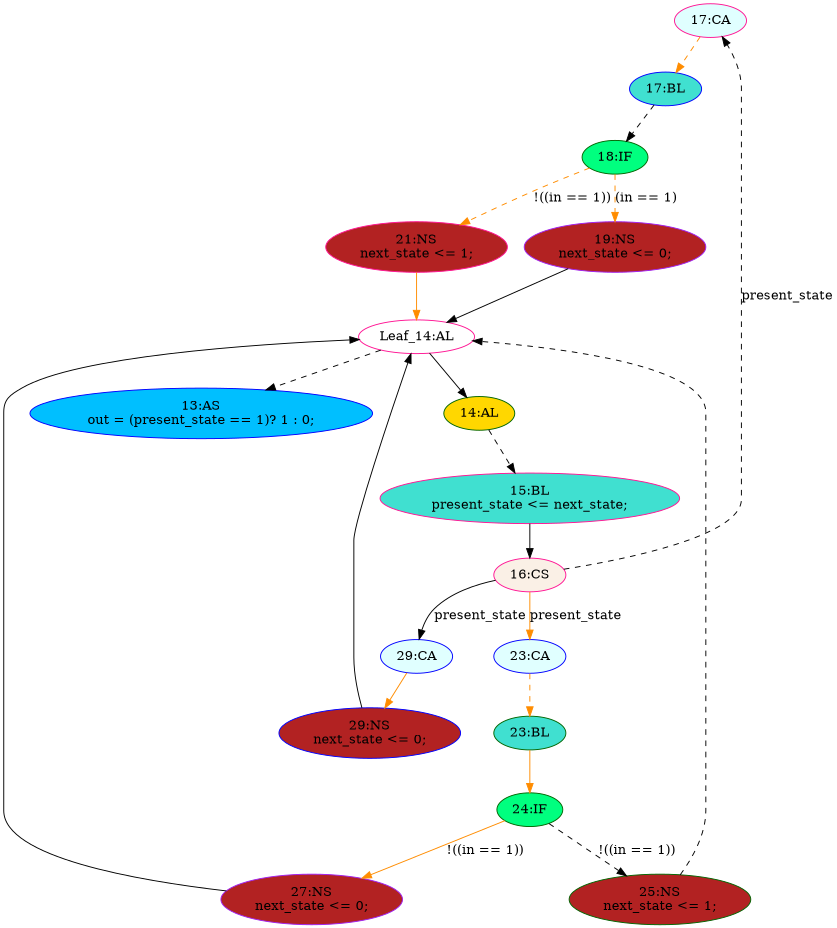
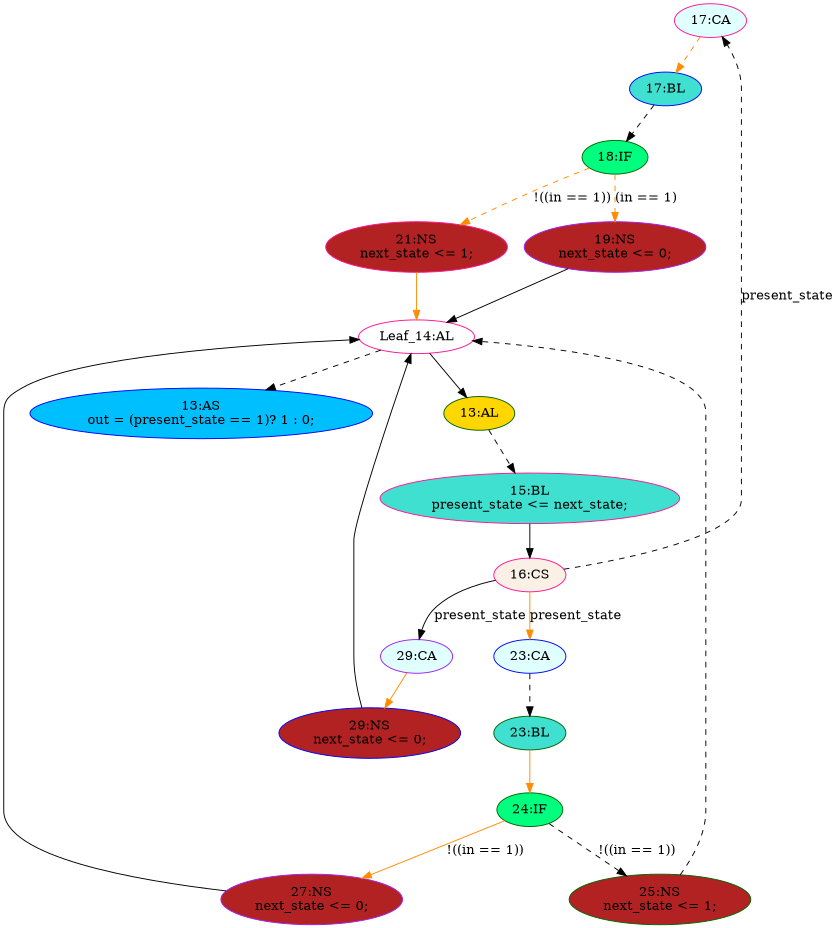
  strict digraph {
    node [color=deeppink fillcolor=firebrick statements="[]" style=filled typ=NonblockingSubstitution]
    edge [color=black cond="[]" lineno=None style=solid]
    n1 [ast="<pyverilog.vparser.ast.Case object at 0x7f730158e290>" fillcolor=lightcyan label="17:CA" typ=Case]
    n2 [ast="<pyverilog.vparser.ast.Block object at 0x7f730158ebd0>" color=blue fillcolor=turquoise label="17:BL" typ=Block]
    n3 [ast="<pyverilog.vparser.ast.IfStatement object at 0x7f73015fd610>" color=darkgreen fillcolor=springgreen label="18:IF" typ=IfStatement]
    n4 [ast="<pyverilog.vparser.ast.NonblockingSubstitution object at 0x7f73015fd4d0>" color=purple label="19:NS\nnext_state <= 0;" statements="[<pyverilog.vparser.ast.NonblockingSubstitution object at 0x7f73015fd4d0>]"]
    n5 [ast="<pyverilog.vparser.ast.NonblockingSubstitution object at 0x7f73015e6850>" label="21:NS\nnext_state <= 1;" statements="[<pyverilog.vparser.ast.NonblockingSubstitution object at 0x7f73015e6850>]"]
-   n6 [ast="<pyverilog.vparser.ast.Always object at 0x7f73015e3890>" clk_sens=True color=darkgreen fillcolor=gold label="14:AL" sens="['clk']" typ=Always use_var="['next_state', 'present_state', 'in']"]
+   n6 [ast="<pyverilog.vparser.ast.Always object at 0x7f73015e3890>" clk_sens=True color=darkgreen fillcolor=gold label="13:AL" sens="['clk']" typ=Always use_var="['next_state', 'present_state', 'in']"]
    n7 [ast="<pyverilog.vparser.ast.Block object at 0x7f730158ee90>" fillcolor=turquoise label="15:BL\npresent_state <= next_state;" statements="[<pyverilog.vparser.ast.NonblockingSubstitution object at 0x7f7301846510>]" typ=Block]
    n8 [ast="<pyverilog.vparser.ast.CaseStatement object at 0x7f73015e6f50>" fillcolor=linen label="16:CS" typ=CaseStatement]
    n9 [ast="<pyverilog.vparser.ast.Case object at 0x7f73015e6950>" color=blue fillcolor=lightcyan label="23:CA" typ=Case]
-   n10 [ast="<pyverilog.vparser.ast.Case object at 0x7f73018a0f90>" color=blue fillcolor=lightcyan label="29:CA" typ=Case]
+   n10 [ast="<pyverilog.vparser.ast.Case object at 0x7f73018a0f90>" color=purple fillcolor=lightcyan label="29:CA" typ=Case]
    n11 [def_var="['present_state', 'next_state']" label="Leaf_14:AL" fillcolor="" statements="" style="" typ=""]
    n12 [ast="<pyverilog.vparser.ast.Assign object at 0x7f73015e3d10>" color=blue def_var="['out']" fillcolor=deepskyblue label="13:AS\nout = (present_state == 1)? 1 : 0;" typ=Assign use_var="['present_state']"]
    n13 [ast="<pyverilog.vparser.ast.IfStatement object at 0x7f7302dff450>" color=darkgreen fillcolor=springgreen label="24:IF" typ=IfStatement]
    n14 [ast="<pyverilog.vparser.ast.NonblockingSubstitution object at 0x7f730195ee50>" color=darkgreen label="25:NS\nnext_state <= 1;" statements="[<pyverilog.vparser.ast.NonblockingSubstitution object at 0x7f730195ee50>]"]
    n15 [ast="<pyverilog.vparser.ast.NonblockingSubstitution object at 0x7f73018a0d10>" color=purple label="27:NS\nnext_state <= 0;" statements="[<pyverilog.vparser.ast.NonblockingSubstitution object at 0x7f73018a0d10>]"]
    n16 [ast="<pyverilog.vparser.ast.Block object at 0x7f73015e6150>" color=darkgreen fillcolor=turquoise label="23:BL" typ=Block]
    n17 [ast="<pyverilog.vparser.ast.NonblockingSubstitution object at 0x7f7301846150>" color=blue label="29:NS\nnext_state <= 0;" statements="[<pyverilog.vparser.ast.NonblockingSubstitution object at 0x7f7301846150>]"]
    n1 -> n2 [color=darkorange style=dashed]
    n2 -> n3 [style=dashed]
    n3 -> n4 [color=darkorange cond="['in']" label="(in == 1)" lineno=18 style=dashed]
    n3 -> n5 [color=darkorange cond="['in']" label="!((in == 1))" lineno=18 style=dashed]
    n4 -> n11
    n5 -> n11 [color=darkorange]
    n6 -> n7 [style=dashed]
    n7 -> n8
    n8 -> n1 [cond="['present_state']" label=present_state lineno=16 style=dashed]
    n8 -> n9 [color=darkorange cond="['present_state']" label=present_state lineno=16]
    n8 -> n10 [cond="['present_state']" label=present_state lineno=16]
-   n9 -> n16 [color=darkorange style=dashed]
+   n9 -> n16 [style=dashed]
    n10 -> n17 [color=darkorange]
    n11 -> n6 [cond="" lineno=""]
    n11 -> n12 [style=dashed cond="" lineno=""]
    n13 -> n14 [cond="['in']" label="!((in == 1))" lineno=24 style=dashed]
    n13 -> n15 [color=darkorange cond="['in']" label="!((in == 1))" lineno=24]
    n14 -> n11 [style=dashed]
    n15 -> n11
    n16 -> n13 [color=darkorange]
    n17 -> n11
  }
